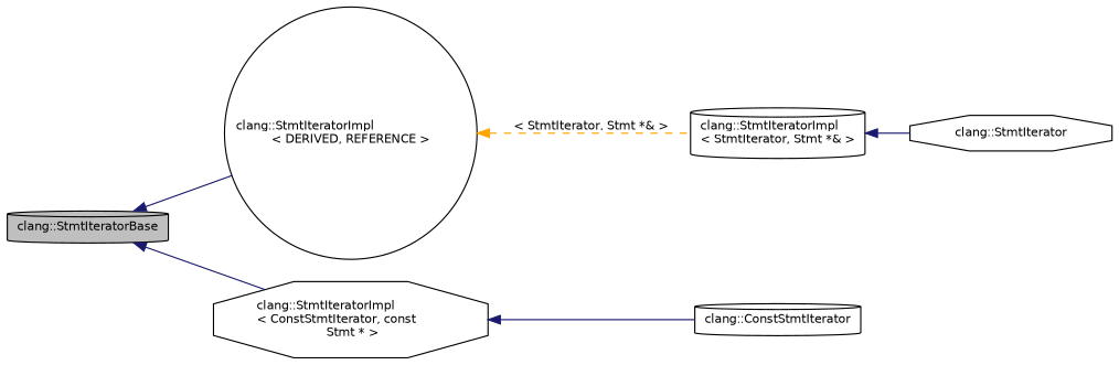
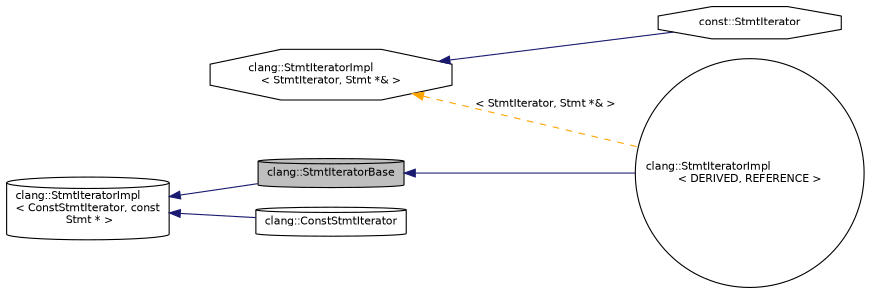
  digraph {
    rankdir=LR
    node [color=black fontname=Helvetica fontsize=10 shape=cylinder]
    edge [color=midnightblue dir=back fontname=Helvetica fontsize=10 labelfontname=Helvetica labelfontsize=10 style=solid]
    n1 [fillcolor=grey75 fontcolor=black height=0.2 label="clang::StmtIteratorBase" style=filled width=0.4]
    n2 [height=0.2 label="clang::StmtIteratorImpl\l\< DERIVED, REFERENCE \>" shape=circle width=0.4]
-   n3 [height=0.2 label="clang::StmtIteratorImpl\l\< ConstStmtIterator, const\l Stmt * \>" shape=octagon width=0.4]
-   n4 [height=0.2 label="clang::StmtIteratorImpl\l\< StmtIterator, Stmt *& \>" width=0.4]
+   n3 [height=0.2 label="clang::StmtIteratorImpl\l\< ConstStmtIterator, const\l Stmt * \>" width=0.4]
+   n4 [height=0.2 label="clang::StmtIteratorImpl\l\< StmtIterator, Stmt *& \>" shape=octagon width=0.4]
    n5 [height=0.2 label="clang::ConstStmtIterator" width=0.4]
-   n6 [height=0.2 label="clang::StmtIterator" shape=octagon width=0.4]
+   n6 [height=0.2 label="const::StmtIterator" shape=octagon width=0.4]
    n1 -> n2
-   n1 -> n3
-   n2 -> n4 [color=orange label=" \< StmtIterator, Stmt *& \>" style=dashed]
+   n3 -> n1
+   n4 -> n2 [color=orange label=" \< StmtIterator, Stmt *& \>" style=dashed]
    n3 -> n5
    n4 -> n6
  }
